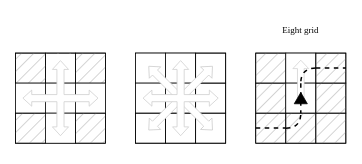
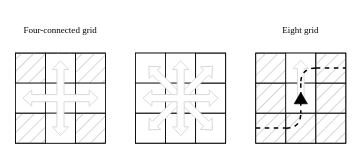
  <mxCell id="0" />
  <mxCell id="1" parent="0" />
  <mxCell id="2" value="" style="whiteSpace=wrap;html=1;aspect=fixed;fillStyle=solid;" vertex="1" parent="1"><mxGeometry x="20" y="70" width="120" height="120" as="geometry" /></mxCell>
  <mxCell id="3" value="" style="whiteSpace=wrap;html=1;aspect=fixed;fillStyle=solid;" vertex="1" parent="1"><mxGeometry x="180" y="70" width="120" height="120" as="geometry" /></mxCell>
  <mxCell id="4" value="" style="whiteSpace=wrap;html=1;aspect=fixed;fillStyle=solid;" vertex="1" parent="1"><mxGeometry x="340" y="70" width="120" height="120" as="geometry" /></mxCell>
  <mxCell id="5" value="" style="whiteSpace=wrap;html=1;aspect=fixed;fillColor=#B3B3B3;fillStyle=hatch;" vertex="1" parent="1"><mxGeometry x="20" y="70" width="40" height="40" as="geometry" /></mxCell>
  <mxCell id="6" value="" style="whiteSpace=wrap;html=1;aspect=fixed;fillStyle=hatch;" vertex="1" parent="1"><mxGeometry x="60" y="70" width="40" height="40" as="geometry" /></mxCell>
  <mxCell id="7" value="" style="whiteSpace=wrap;html=1;aspect=fixed;" vertex="1" parent="1"><mxGeometry x="20" y="110" width="40" height="40" as="geometry" /></mxCell>
  <mxCell id="8" value="" style="whiteSpace=wrap;html=1;aspect=fixed;" vertex="1" parent="1"><mxGeometry x="60" y="110" width="40" height="40" as="geometry" /></mxCell>
  <mxCell id="9" value="" style="whiteSpace=wrap;html=1;aspect=fixed;fillColor=#B3B3B3;fillStyle=hatch;" vertex="1" parent="1"><mxGeometry x="20" y="150" width="40" height="40" as="geometry" /></mxCell>
  <mxCell id="10" value="" style="whiteSpace=wrap;html=1;aspect=fixed;" vertex="1" parent="1"><mxGeometry x="60" y="150" width="40" height="40" as="geometry" /></mxCell>
  <mxCell id="11" value="" style="whiteSpace=wrap;html=1;aspect=fixed;fillColor=#B3B3B3;fillStyle=hatch;" vertex="1" parent="1"><mxGeometry x="100" y="70" width="40" height="40" as="geometry" /></mxCell>
  <mxCell id="12" value="" style="whiteSpace=wrap;html=1;aspect=fixed;" vertex="1" parent="1"><mxGeometry x="100" y="110" width="40" height="40" as="geometry" /></mxCell>
  <mxCell id="13" value="" style="html=1;shadow=0;dashed=0;align=center;verticalAlign=middle;shape=mxgraph.arrows2.quadArrow;dy=4.74;dx=11.77;notch=24;arrowHead=6;strokeColor=#CCCCCC;" vertex="1" parent="1"><mxGeometry x="30" y="80" width="100" height="100" as="geometry" /></mxCell>
  <mxCell id="14" value="" style="whiteSpace=wrap;html=1;aspect=fixed;fillColor=#B3B3B3;fillStyle=hatch;" vertex="1" parent="1"><mxGeometry x="100" y="150" width="40" height="40" as="geometry" /></mxCell>
  <mxCell id="15" value="" style="whiteSpace=wrap;html=1;aspect=fixed;" vertex="1" parent="1"><mxGeometry x="180" y="70" width="40" height="40" as="geometry" /></mxCell>
  <mxCell id="16" value="" style="whiteSpace=wrap;html=1;aspect=fixed;" vertex="1" parent="1"><mxGeometry x="220" y="70" width="40" height="40" as="geometry" /></mxCell>
  <mxCell id="17" value="" style="whiteSpace=wrap;html=1;aspect=fixed;" vertex="1" parent="1"><mxGeometry x="180" y="110" width="40" height="40" as="geometry" /></mxCell>
  <mxCell id="18" value="" style="whiteSpace=wrap;html=1;aspect=fixed;" vertex="1" parent="1"><mxGeometry x="220" y="110" width="40" height="40" as="geometry" /></mxCell>
  <mxCell id="19" value="" style="whiteSpace=wrap;html=1;aspect=fixed;fillColor=none;" vertex="1" parent="1"><mxGeometry x="180" y="150" width="40" height="40" as="geometry" /></mxCell>
  <mxCell id="20" value="" style="whiteSpace=wrap;html=1;aspect=fixed;fillColor=none;" vertex="1" parent="1"><mxGeometry x="220" y="150" width="40" height="40" as="geometry" /></mxCell>
  <mxCell id="21" value="" style="whiteSpace=wrap;html=1;aspect=fixed;fillColor=none;" vertex="1" parent="1"><mxGeometry x="260" y="70" width="40" height="40" as="geometry" /></mxCell>
  <mxCell id="22" value="" style="whiteSpace=wrap;html=1;aspect=fixed;fillColor=none;" vertex="1" parent="1"><mxGeometry x="260" y="110" width="40" height="40" as="geometry" /></mxCell>
  <mxCell id="23" value="" style="whiteSpace=wrap;html=1;aspect=fixed;fillColor=none;" vertex="1" parent="1"><mxGeometry x="260" y="150" width="40" height="40" as="geometry" /></mxCell>
  <mxCell id="24" value="" style="html=1;shadow=0;dashed=0;align=center;verticalAlign=middle;shape=mxgraph.arrows2.quadArrow;dy=4.74;dx=11.77;notch=24;arrowHead=6;strokeColor=#CCCCCC;rotation=-45;" vertex="1" parent="1"><mxGeometry x="180" y="70" width="120" height="120" as="geometry" /></mxCell>
  <mxCell id="25" value="" style="whiteSpace=wrap;html=1;aspect=fixed;fillColor=#B3B3B3;fillStyle=hatch;" vertex="1" parent="1"><mxGeometry x="340" y="70" width="40" height="40" as="geometry" /></mxCell>
  <mxCell id="26" value="" style="whiteSpace=wrap;html=1;aspect=fixed;" vertex="1" parent="1"><mxGeometry x="380" y="70" width="40" height="40" as="geometry" /></mxCell>
  <mxCell id="27" value="" style="html=1;shadow=0;dashed=0;align=center;verticalAlign=middle;shape=mxgraph.arrows2.quadArrow;dy=4.74;dx=11.77;notch=24;arrowHead=6;strokeColor=#CCCCCC;" vertex="1" parent="1"><mxGeometry x="190" y="80" width="100" height="100" as="geometry" /></mxCell>
  <mxCell id="28" value="" style="whiteSpace=wrap;html=1;aspect=fixed;fillColor=#B3B3B3;fillStyle=hatch;" vertex="1" parent="1"><mxGeometry x="340" y="110" width="40" height="40" as="geometry" /></mxCell>
  <mxCell id="29" value="" style="whiteSpace=wrap;html=1;aspect=fixed;" vertex="1" parent="1"><mxGeometry x="380" y="110" width="40" height="40" as="geometry" /></mxCell>
  <mxCell id="30" value="" style="whiteSpace=wrap;html=1;aspect=fixed;fillColor=#B3B3B3;fillStyle=hatch;" vertex="1" parent="1"><mxGeometry x="340" y="150" width="40" height="40" as="geometry" /></mxCell>
  <mxCell id="31" value="" style="whiteSpace=wrap;html=1;aspect=fixed;fillColor=#B3B3B3;fillStyle=hatch;" vertex="1" parent="1"><mxGeometry x="380" y="150" width="40" height="40" as="geometry" /></mxCell>
  <mxCell id="32" value="" style="whiteSpace=wrap;html=1;aspect=fixed;fillColor=#B3B3B3;fillStyle=hatch;" vertex="1" parent="1"><mxGeometry x="420" y="70" width="40" height="40" as="geometry" /></mxCell>
  <mxCell id="33" value="" style="whiteSpace=wrap;html=1;aspect=fixed;fillColor=#B3B3B3;fillStyle=hatch;" vertex="1" parent="1"><mxGeometry x="420" y="110" width="40" height="40" as="geometry" /></mxCell>
  <mxCell id="34" value="" style="whiteSpace=wrap;html=1;aspect=fixed;fillColor=#B3B3B3;fillStyle=hatch;" vertex="1" parent="1"><mxGeometry x="420" y="150" width="40" height="40" as="geometry" /></mxCell>
  <mxCell id="35" value="" style="shape=image;html=1;verticalAlign=top;verticalLabelPosition=bottom;labelBackgroundColor=#ffffff;imageAspect=0;aspect=fixed;image=https://cdn0.iconfinder.com/data/icons/phosphor-fill-vol-4/256/robot-fill-128.png" vertex="1" parent="1"><mxGeometry x="68" y="118" width="24" height="24" as="geometry" /></mxCell>
  <mxCell id="36" value="" style="endArrow=none;html=1;rounded=0;entryX=1;entryY=0.5;entryDx=0;entryDy=0;dashed=1;strokeWidth=2;" edge="1" parent="1"><mxGeometry width="50" height="50" relative="1" as="geometry"><mxPoint x="420" y="89.76" as="sourcePoint" /><mxPoint x="460" y="89.76" as="targetPoint" /></mxGeometry></mxCell>
  <mxCell id="37" value="" style="endArrow=none;html=1;rounded=0;entryX=1;entryY=0.5;entryDx=0;entryDy=0;dashed=1;strokeWidth=2;" edge="1" parent="1"><mxGeometry width="50" height="50" relative="1" as="geometry"><mxPoint x="340" y="169.76" as="sourcePoint" /><mxPoint x="380" y="169.76" as="targetPoint" /></mxGeometry></mxCell>
  <mxCell id="38" value="" style="curved=1;endArrow=none;html=1;rounded=0;exitX=0;exitY=0.5;exitDx=0;exitDy=0;entryX=0.5;entryY=0;entryDx=0;entryDy=0;endFill=0;dashed=1;strokeWidth=2;" edge="1" parent="1" source="31" target="31"><mxGeometry width="50" height="50" relative="1" as="geometry"><mxPoint x="400" y="230" as="sourcePoint" /><mxPoint x="450" y="180" as="targetPoint" /><Array as="points"><mxPoint x="400" y="170" /></Array></mxGeometry></mxCell>
  <mxCell id="39" value="" style="html=1;shadow=0;dashed=0;align=center;verticalAlign=middle;shape=mxgraph.arrows2.arrow;dy=0.58;dx=11.15;flipH=1;notch=0;strokeColor=#CCCCCC;rotation=90;strokeWidth=0.9;" vertex="1" parent="1"><mxGeometry x="371.25" y="97.75" width="57.5" height="21" as="geometry" /></mxCell>
  <mxCell id="40" value="" style="curved=1;endArrow=none;html=1;rounded=0;exitX=0;exitY=0.5;exitDx=0;exitDy=0;entryX=0.5;entryY=0;entryDx=0;entryDy=0;endFill=0;dashed=1;strokeWidth=2;" edge="1" parent="1"><mxGeometry width="50" height="50" relative="1" as="geometry"><mxPoint x="420" y="90" as="sourcePoint" /><mxPoint x="400" y="110" as="targetPoint" /><Array as="points"><mxPoint x="400" y="90" /></Array></mxGeometry></mxCell>
  <mxCell id="41" value="" style="shape=image;html=1;verticalAlign=top;verticalLabelPosition=bottom;labelBackgroundColor=#ffffff;imageAspect=0;aspect=fixed;image=https://cdn0.iconfinder.com/data/icons/phosphor-fill-vol-4/256/robot-fill-128.png" vertex="1" parent="1"><mxGeometry x="228" y="118" width="24" height="24" as="geometry" /></mxCell>
  <mxCell id="42" value="" style="endArrow=none;html=1;rounded=0;entryX=0.5;entryY=0;entryDx=0;entryDy=0;dashed=1;strokeWidth=2;exitX=0.5;exitY=0;exitDx=0;exitDy=0;" edge="1" parent="1" source="29" target="31"><mxGeometry width="50" height="50" relative="1" as="geometry"><mxPoint x="350" y="179.76" as="sourcePoint" /><mxPoint x="390" y="179.76" as="targetPoint" /></mxGeometry></mxCell>
+ <mxCell id="43" value="&lt;font data-font-src=&quot;https://fonts.googleapis.com/css?family=Computer+Modern&quot; face=&quot;Computer Modern&quot; style=&quot;font-size: 12px;&quot;&gt;Four-connected grid&lt;/font&gt;" style="text;html=1;strokeColor=none;fillColor=none;align=center;verticalAlign=middle;whiteSpace=wrap;rounded=0;" vertex="1" parent="1"><mxGeometry x="20" y="20" width="120" height="40" as="geometry" /></mxCell>
  <mxCell id="44" value="&lt;font style=&quot;font-size: 12px;&quot;&gt;Eight grid&lt;/font&gt;" style="text;html=1;strokeColor=none;fillColor=none;align=center;verticalAlign=middle;whiteSpace=wrap;rounded=0;fontFamily=Computer Modern;fontSource=https%3A%2F%2Ffonts.googleapis.com%2Fcss%3Ffamily%3DComputer%2BModern;fontSize=12;" vertex="1" parent="1"><mxGeometry x="340" y="20" width="120" height="40" as="geometry" /></mxCell>
  <mxCell id="45" value="" style="triangle;whiteSpace=wrap;html=1;rotation=-90;fillColor=#000000;" vertex="1" parent="1"><mxGeometry x="392.5" y="121.25" width="15" height="17.5" as="geometry" /></mxCell>
